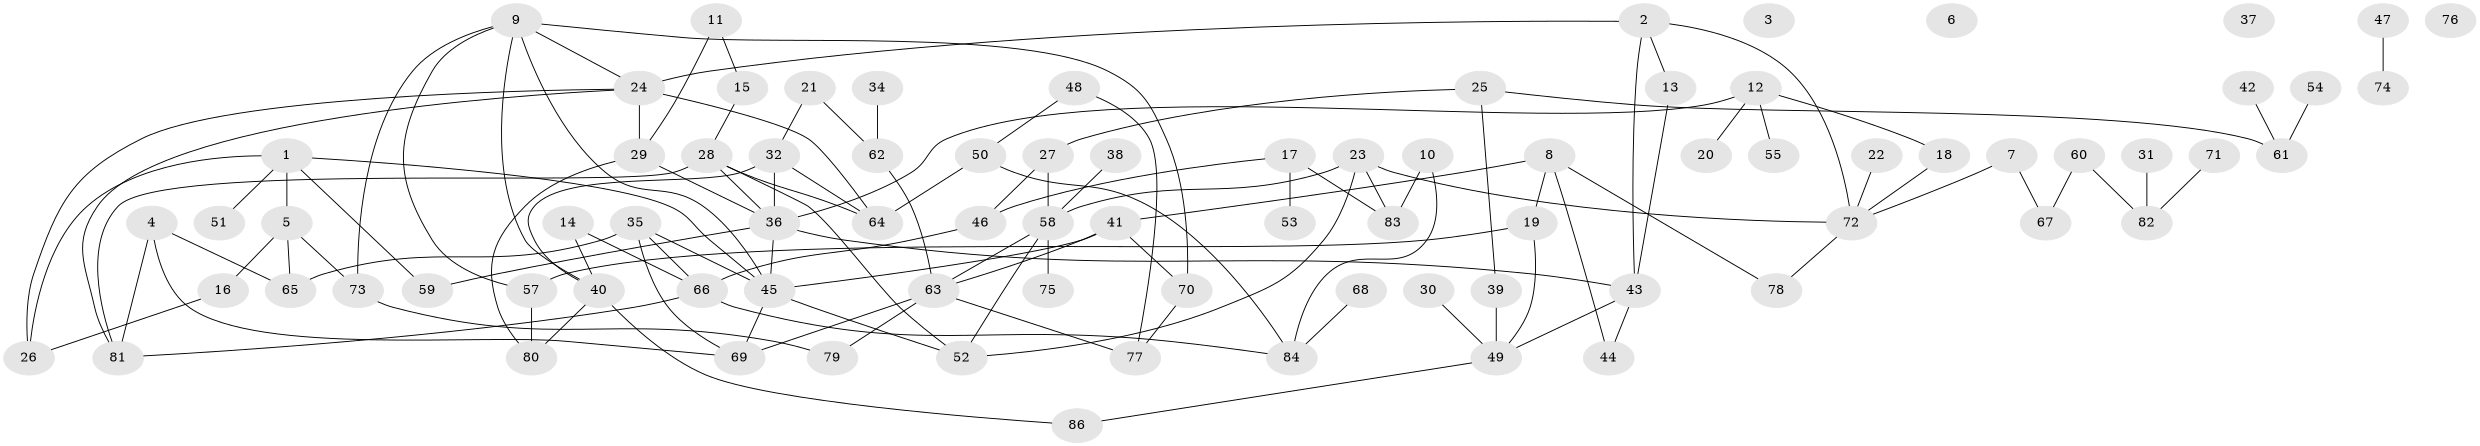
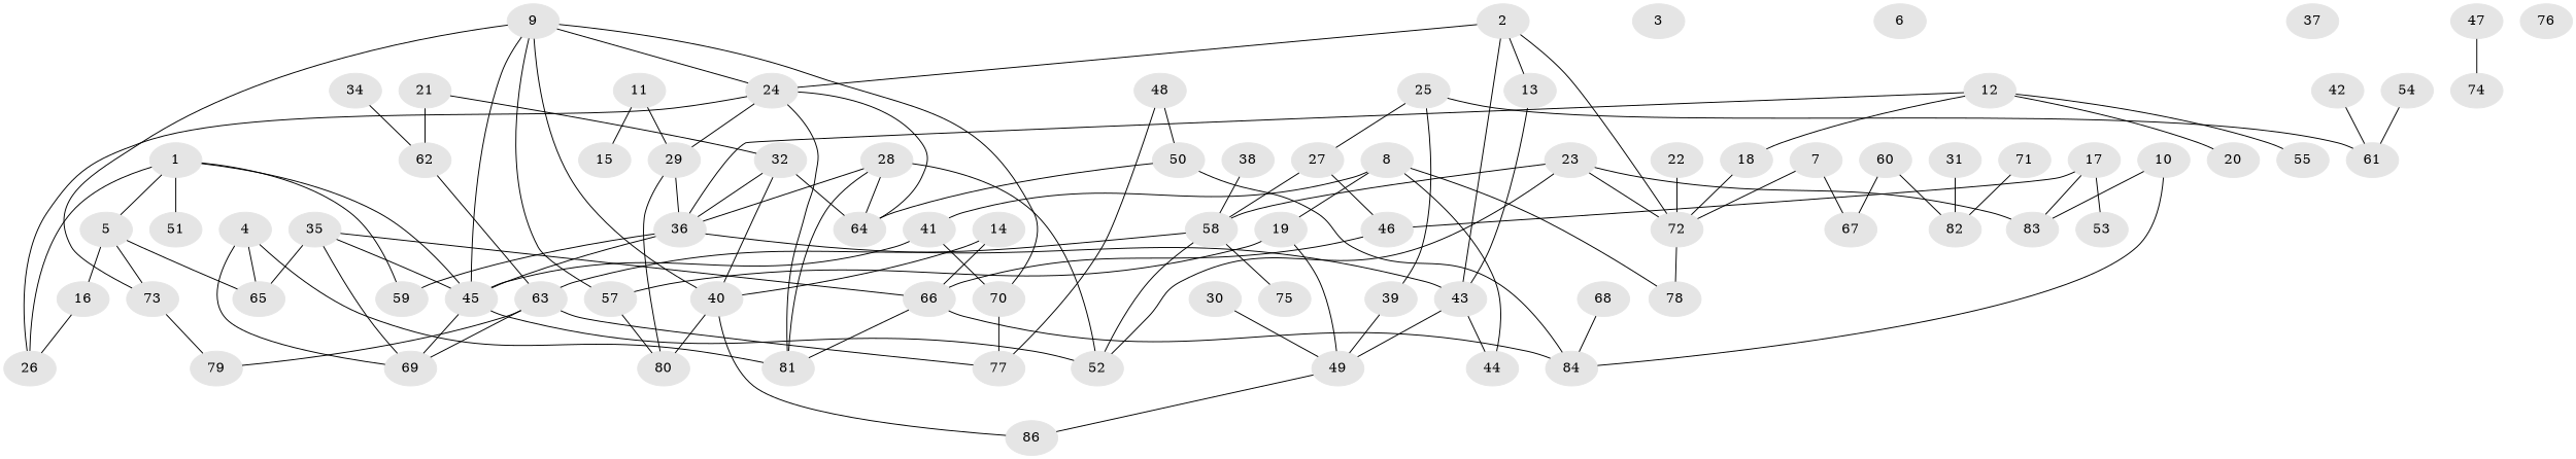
  graph {
    node [color=gray90 style=filled]
    1
    5
    26
    45
    51
    59
    65
    16
    73
    69
    52
    2
    13
    24
    43
    72
    81
    29
    64
    44
    49
    78
    3
    4
    79
    6
    7
    67
    8
    19
    41
    57
    70
    63
    9
    40
    80
    n38 [label=86]
    77
    10
    83
    84
    11
    15
    28
    36
    12
    18
    20
    55
    14
    66
    17
    46
    53
    21
    32
    62
    22
    23
    58
    75
    25
    27
    39
    61
    30
    31
    82
    34
    35
    37
    38
    42
    47
    74
    48
    50
    54
    60
    68
    71
    76
    1 -- 5
    1 -- 26
    1 -- 45
    1 -- 51
    1 -- 59
    5 -- 65
    5 -- 16
    5 -- 73
    45 -- 69
    45 -- 52
    16 -- 26
    73 -- 79
    2 -- 13
    2 -- 24
    2 -- 43
    2 -- 72
    13 -- 43
    24 -- 26
    24 -- 81
    24 -- 29
    24 -- 64
    43 -- 44
    43 -- 49
    72 -- 78
    29 -- 80
    29 -- 36
    49 -- n38
    4 -- 65
    4 -- 69
    4 -- 81
    7 -- 72
    7 -- 67
    8 -- 44
    8 -- 78
    8 -- 19
    8 -- 41
    19 -- 49
    19 -- 57
    41 -- 45
    41 -- 70
-   41 -- 63
    57 -- 80
    70 -- 77
    63 -- 69
    63 -- 79
    63 -- 77
    9 -- 45
    9 -- 73
    9 -- 24
    9 -- 57
    9 -- 70
    9 -- 40
    40 -- 80
    40 -- n38
    10 -- 83
    10 -- 84
    11 -- 29
    11 -- 15
-   15 -- 28
    28 -- 52
    28 -- 81
    28 -- 64
    28 -- 36
    36 -- 45
    36 -- 59
    36 -- 43
    12 -- 36
    12 -- 18
    12 -- 20
    12 -- 55
    18 -- 72
    14 -- 40
    14 -- 66
    66 -- 81
    66 -- 84
    17 -- 83
    17 -- 46
    17 -- 53
    46 -- 66
    21 -- 32
    21 -- 62
    32 -- 64
    32 -- 40
    32 -- 36
    62 -- 63
    22 -- 72
    23 -- 52
    23 -- 72
    23 -- 83
    23 -- 58
    58 -- 52
    58 -- 63
    58 -- 75
    25 -- 27
    25 -- 39
    25 -- 61
    27 -- 46
    27 -- 58
    39 -- 49
    30 -- 49
    31 -- 82
    34 -- 62
    35 -- 45
    35 -- 65
    35 -- 69
    35 -- 66
    38 -- 58
    42 -- 61
    47 -- 74
    48 -- 77
    48 -- 50
    50 -- 64
    50 -- 84
    54 -- 61
    60 -- 67
    60 -- 82
    68 -- 84
    71 -- 82
  }
